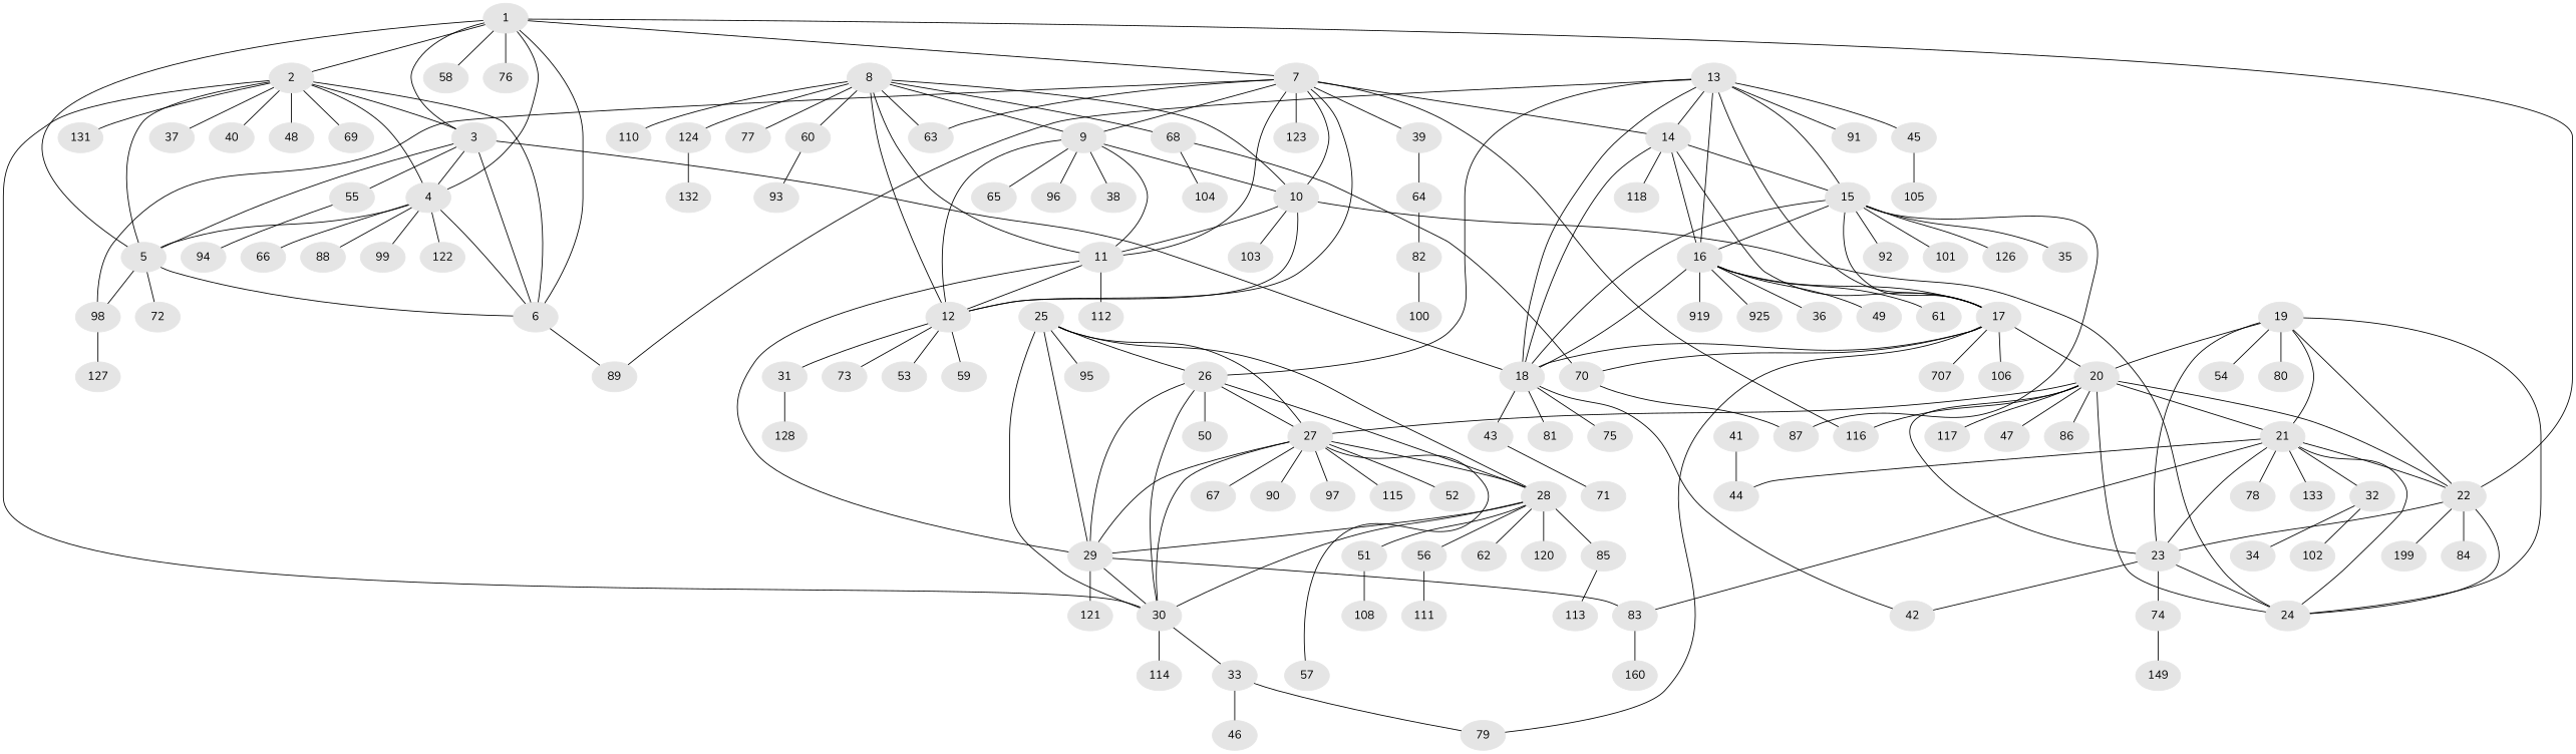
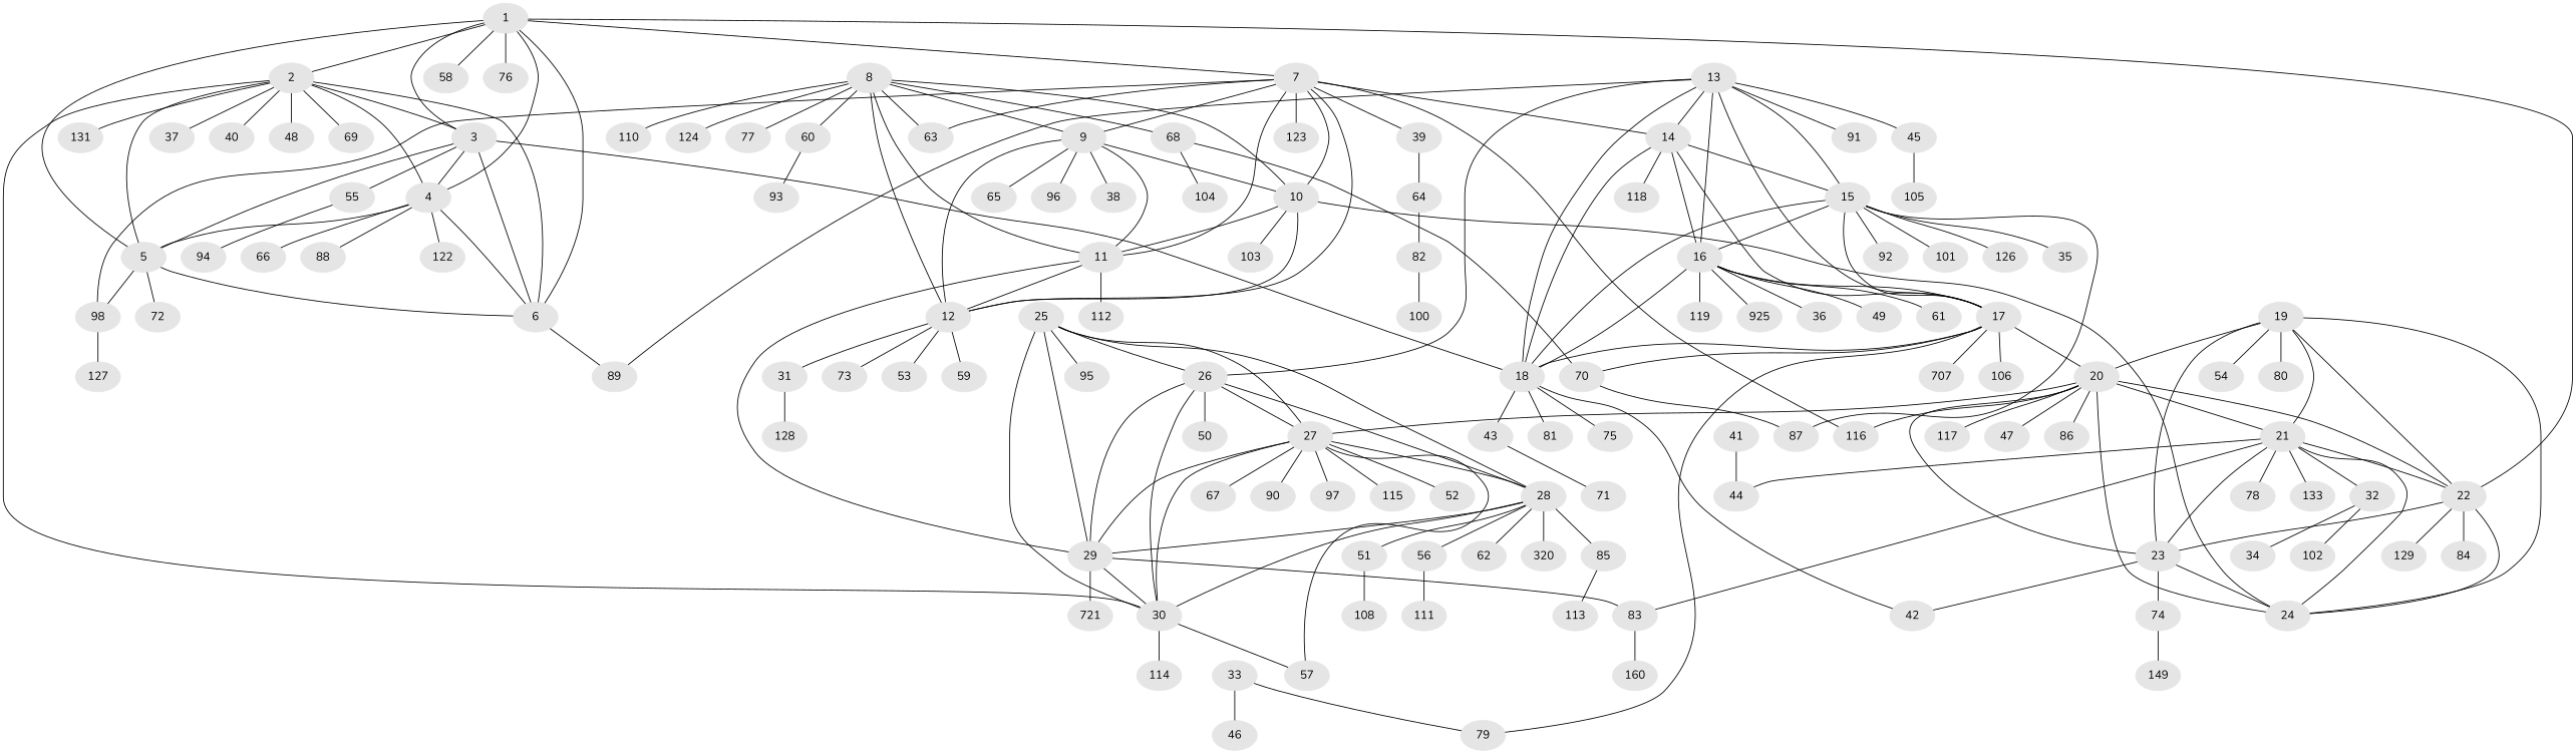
  graph {
    fontname=Nunito
    node [color=gray90 fontname=Nunito style=filled]
    edge [fontname=Nunito]
    1
    2
    3
    4
    5
    6
    7
    22
    58
    76
    30
    37
    40
    48
    69
    131
    18
    55
    66
    88
-   99
    122
    72
    98
    89
    9
    10
    11
    12
    14
    39
    116
    123
    63
    24
    23
    84
-   129 [label=199]
+   129
    33
    114
    42
    43
    75
    81
    94
    127
    8
    60
    68
    77
    110
    124
    38
    65
    96
    103
    29
    112
    31
    53
    59
    73
    15
    16
    17
    118
    64
    93
    70
    104
-   132
    83
-   121
+   121 [label=721]
    128
    13
    26
    45
    91
    35
    87
    92
    101
    126
    36
    49
    61
-   119 [label=919]
+   119
    n88 [label=925]
    20
    79
    106
    n92 [label=707]
    27
    28
    50
    105
    21
    47
    86
    117
    71
    19
    54
    80
    32
    78
    133
    44
    74
    52
    57
    67
    90
    97
    115
    34
    102
    41
    n119 [label=160]
    n120 [label=149]
    25
    95
    51
    56
    62
    85
-   120
+   120 [label=320]
    108
    111
    113
    46
    82
    100
    1 -- 2
    1 -- 3
    1 -- 4
    1 -- 5
    1 -- 6
    1 -- 7
    1 -- 22
    1 -- 58
    1 -- 76
    2 -- 3
    2 -- 4
    2 -- 5
    2 -- 6
    2 -- 30
    2 -- 37
    2 -- 40
    2 -- 48
    2 -- 69
    2 -- 131
    3 -- 4
    3 -- 5
    3 -- 6
    3 -- 18
    3 -- 55
    4 -- 5
    4 -- 6
    4 -- 66
    4 -- 88
-   4 -- 99
    4 -- 122
    5 -- 6
    5 -- 72
    5 -- 98
    6 -- 89
    7 -- 98
    7 -- 9
    7 -- 10
    7 -- 11
    7 -- 12
    7 -- 14
    7 -- 39
    7 -- 116
    7 -- 123
    7 -- 63
    22 -- 24
    22 -- 23
    22 -- 84
    22 -- 129
-   30 -- 33
+   30 -- 57
    30 -- 114
    18 -- 42
    18 -- 43
    18 -- 75
    18 -- 81
    55 -- 94
    98 -- 127
    9 -- 10
    9 -- 11
    9 -- 12
    9 -- 38
    9 -- 65
    9 -- 96
    10 -- 11
    10 -- 12
    10 -- 24
    10 -- 103
    11 -- 12
    11 -- 29
    11 -- 112
    12 -- 31
    12 -- 53
    12 -- 59
    12 -- 73
    14 -- 18
    14 -- 15
    14 -- 16
    14 -- 17
    14 -- 118
    39 -- 64
    23 -- 24
    23 -- 42
    23 -- 74
    33 -- 79
    33 -- 46
    43 -- 71
    8 -- 9
    8 -- 10
    8 -- 11
    8 -- 12
    8 -- 63
    8 -- 60
    8 -- 68
    8 -- 77
    8 -- 110
    8 -- 124
    60 -- 93
    68 -- 70
    68 -- 104
-   124 -- 132
    29 -- 30
    29 -- 83
    29 -- 121
    31 -- 128
    15 -- 18
    15 -- 16
    15 -- 17
    15 -- 35
    15 -- 87
    15 -- 92
    15 -- 101
    15 -- 126
    16 -- 18
    16 -- 17
    16 -- 36
    16 -- 49
    16 -- 61
    16 -- 119
    16 -- n88
    17 -- 18
    17 -- 70
    17 -- 20
    17 -- 79
    17 -- 106
    17 -- n92
    64 -- 82
    70 -- 87
    83 -- n119
    13 -- 18
    13 -- 89
    13 -- 14
    13 -- 15
    13 -- 16
    13 -- 17
    13 -- 26
    13 -- 45
    13 -- 91
    26 -- 30
    26 -- 29
    26 -- 27
    26 -- 28
    26 -- 50
    45 -- 105
    20 -- 22
    20 -- 116
    20 -- 24
    20 -- 23
    20 -- 27
    20 -- 21
    20 -- 47
    20 -- 86
    20 -- 117
    27 -- 30
    27 -- 29
    27 -- 28
    27 -- 52
    27 -- 57
    27 -- 67
    27 -- 90
    27 -- 97
    27 -- 115
    28 -- 30
    28 -- 29
    28 -- 51
    28 -- 56
    28 -- 62
    28 -- 85
    28 -- 120
    21 -- 22
    21 -- 24
    21 -- 23
    21 -- 83
    21 -- 32
    21 -- 78
    21 -- 133
    21 -- 44
    19 -- 22
    19 -- 24
    19 -- 23
    19 -- 20
    19 -- 21
    19 -- 54
    19 -- 80
    32 -- 34
    32 -- 102
    74 -- n120
    41 -- 44
    25 -- 30
    25 -- 29
    25 -- 26
    25 -- 27
    25 -- 28
    25 -- 95
    51 -- 108
    56 -- 111
    85 -- 113
    82 -- 100
  }
